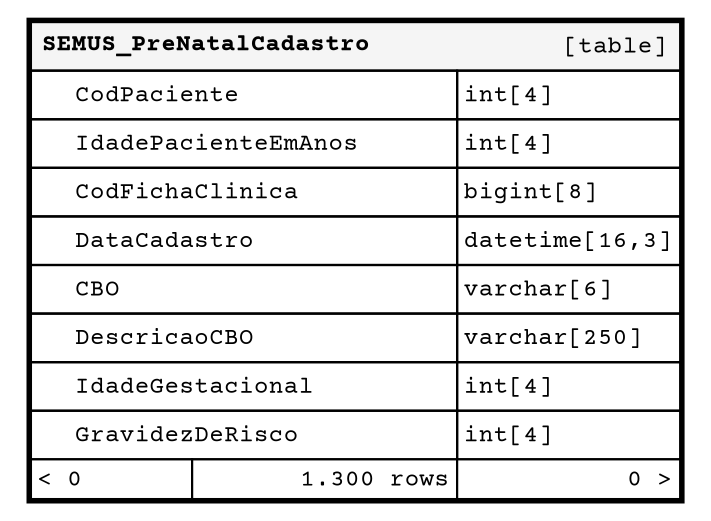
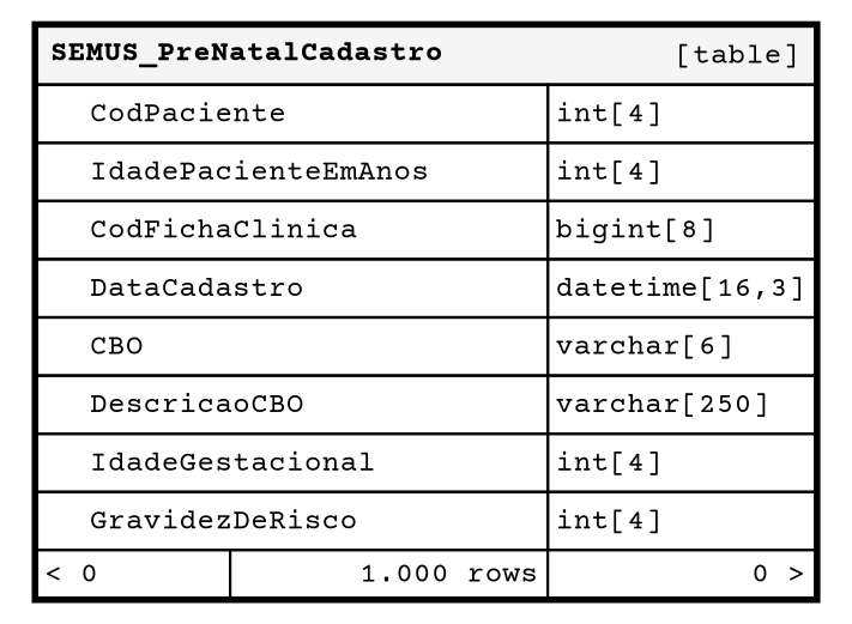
  digraph {
    bgcolor="#ffffff"
    fontname="Courier Prime"
    fontsize=11
    nodesep=0.18
    rankdir=RL
    ranksep=0.46
    ration=compress
-   n1 [fontname="Courier Prime" fontsize=11 label=<     <TABLE BORDER="2" CELLBORDER="1" CELLSPACING="0" BGCOLOR="#ffffff">       <TR><TD COLSPAN="4"  BGCOLOR="#f5f5f5"><TABLE BORDER="0" CELLSPACING="0"><TR><TD ALIGN="LEFT"><B>SEMUS_PreNatalCadastro</B></TD><TD ALIGN="RIGHT">[table]</TD></TR></TABLE></TD></TR>       <TR><TD PORT="CodPaciente" COLSPAN="2" ALIGN="LEFT"><TABLE BORDER="0" CELLSPACING="0" ALIGN="LEFT"><TR ALIGN="LEFT"><TD ALIGN="LEFT" FIXEDSIZE="TRUE" WIDTH="15" HEIGHT="16"></TD><TD ALIGN="LEFT" FIXEDSIZE="TRUE" WIDTH="172" HEIGHT="16">CodPaciente</TD></TR></TABLE></TD><TD PORT="CodPaciente.type" ALIGN="LEFT">int[4]</TD></TR>       <TR><TD PORT="IdadePacienteEmAnos" COLSPAN="2" ALIGN="LEFT"><TABLE BORDER="0" CELLSPACING="0" ALIGN="LEFT"><TR ALIGN="LEFT"><TD ALIGN="LEFT" FIXEDSIZE="TRUE" WIDTH="15" HEIGHT="16"></TD><TD ALIGN="LEFT" FIXEDSIZE="TRUE" WIDTH="172" HEIGHT="16">IdadePacienteEmAnos</TD></TR></TABLE></TD><TD PORT="IdadePacienteEmAnos.type" ALIGN="LEFT">int[4]</TD></TR>       <TR><TD PORT="CodFichaClinica" COLSPAN="2" ALIGN="LEFT"><TABLE BORDER="0" CELLSPACING="0" ALIGN="LEFT"><TR ALIGN="LEFT"><TD ALIGN="LEFT" FIXEDSIZE="TRUE" WIDTH="15" HEIGHT="16"></TD><TD ALIGN="LEFT" FIXEDSIZE="TRUE" WIDTH="172" HEIGHT="16">CodFichaClinica</TD></TR></TABLE></TD><TD PORT="CodFichaClinica.type" ALIGN="LEFT">bigint[8]</TD></TR>       <TR><TD PORT="DataCadastro" COLSPAN="2" ALIGN="LEFT"><TABLE BORDER="0" CELLSPACING="0" ALIGN="LEFT"><TR ALIGN="LEFT"><TD ALIGN="LEFT" FIXEDSIZE="TRUE" WIDTH="15" HEIGHT="16"></TD><TD ALIGN="LEFT" FIXEDSIZE="TRUE" WIDTH="172" HEIGHT="16">DataCadastro</TD></TR></TABLE></TD><TD PORT="DataCadastro.type" ALIGN="LEFT">datetime[16,3]</TD></TR>       <TR><TD PORT="CBO" COLSPAN="2" ALIGN="LEFT"><TABLE BORDER="0" CELLSPACING="0" ALIGN="LEFT"><TR ALIGN="LEFT"><TD ALIGN="LEFT" FIXEDSIZE="TRUE" WIDTH="15" HEIGHT="16"></TD><TD ALIGN="LEFT" FIXEDSIZE="TRUE" WIDTH="172" HEIGHT="16">CBO</TD></TR></TABLE></TD><TD PORT="CBO.type" ALIGN="LEFT">varchar[6]</TD></TR>       <TR><TD PORT="DescricaoCBO" COLSPAN="2" ALIGN="LEFT"><TABLE BORDER="0" CELLSPACING="0" ALIGN="LEFT"><TR ALIGN="LEFT"><TD ALIGN="LEFT" FIXEDSIZE="TRUE" WIDTH="15" HEIGHT="16"></TD><TD ALIGN="LEFT" FIXEDSIZE="TRUE" WIDTH="172" HEIGHT="16">DescricaoCBO</TD></TR></TABLE></TD><TD PORT="DescricaoCBO.type" ALIGN="LEFT">varchar[250]</TD></TR>       <TR><TD PORT="IdadeGestacional" COLSPAN="2" ALIGN="LEFT"><TABLE BORDER="0" CELLSPACING="0" ALIGN="LEFT"><TR ALIGN="LEFT"><TD ALIGN="LEFT" FIXEDSIZE="TRUE" WIDTH="15" HEIGHT="16"></TD><TD ALIGN="LEFT" FIXEDSIZE="TRUE" WIDTH="172" HEIGHT="16">IdadeGestacional</TD></TR></TABLE></TD><TD PORT="IdadeGestacional.type" ALIGN="LEFT">int[4]</TD></TR>       <TR><TD PORT="GravidezDeRisco" COLSPAN="2" ALIGN="LEFT"><TABLE BORDER="0" CELLSPACING="0" ALIGN="LEFT"><TR ALIGN="LEFT"><TD ALIGN="LEFT" FIXEDSIZE="TRUE" WIDTH="15" HEIGHT="16"></TD><TD ALIGN="LEFT" FIXEDSIZE="TRUE" WIDTH="172" HEIGHT="16">GravidezDeRisco</TD></TR></TABLE></TD><TD PORT="GravidezDeRisco.type" ALIGN="LEFT">int[4]</TD></TR>       <TR><TD ALIGN="LEFT" BGCOLOR="#ffffff">&lt; 0</TD><TD ALIGN="RIGHT" BGCOLOR="#ffffff">1.300 rows</TD><TD ALIGN="RIGHT" BGCOLOR="#ffffff">0 &gt;</TD></TR>     </TABLE>> shape=plaintext]
+   n1 [fontname="Courier Prime" fontsize=11 label=<     <TABLE BORDER="2" CELLBORDER="1" CELLSPACING="0" BGCOLOR="#ffffff">       <TR><TD COLSPAN="4"  BGCOLOR="#f5f5f5"><TABLE BORDER="0" CELLSPACING="0"><TR><TD ALIGN="LEFT"><B>SEMUS_PreNatalCadastro</B></TD><TD ALIGN="RIGHT">[table]</TD></TR></TABLE></TD></TR>       <TR><TD PORT="CodPaciente" COLSPAN="2" ALIGN="LEFT"><TABLE BORDER="0" CELLSPACING="0" ALIGN="LEFT"><TR ALIGN="LEFT"><TD ALIGN="LEFT" FIXEDSIZE="TRUE" WIDTH="15" HEIGHT="16"></TD><TD ALIGN="LEFT" FIXEDSIZE="TRUE" WIDTH="172" HEIGHT="16">CodPaciente</TD></TR></TABLE></TD><TD PORT="CodPaciente.type" ALIGN="LEFT">int[4]</TD></TR>       <TR><TD PORT="IdadePacienteEmAnos" COLSPAN="2" ALIGN="LEFT"><TABLE BORDER="0" CELLSPACING="0" ALIGN="LEFT"><TR ALIGN="LEFT"><TD ALIGN="LEFT" FIXEDSIZE="TRUE" WIDTH="15" HEIGHT="16"></TD><TD ALIGN="LEFT" FIXEDSIZE="TRUE" WIDTH="172" HEIGHT="16">IdadePacienteEmAnos</TD></TR></TABLE></TD><TD PORT="IdadePacienteEmAnos.type" ALIGN="LEFT">int[4]</TD></TR>       <TR><TD PORT="CodFichaClinica" COLSPAN="2" ALIGN="LEFT"><TABLE BORDER="0" CELLSPACING="0" ALIGN="LEFT"><TR ALIGN="LEFT"><TD ALIGN="LEFT" FIXEDSIZE="TRUE" WIDTH="15" HEIGHT="16"></TD><TD ALIGN="LEFT" FIXEDSIZE="TRUE" WIDTH="172" HEIGHT="16">CodFichaClinica</TD></TR></TABLE></TD><TD PORT="CodFichaClinica.type" ALIGN="LEFT">bigint[8]</TD></TR>       <TR><TD PORT="DataCadastro" COLSPAN="2" ALIGN="LEFT"><TABLE BORDER="0" CELLSPACING="0" ALIGN="LEFT"><TR ALIGN="LEFT"><TD ALIGN="LEFT" FIXEDSIZE="TRUE" WIDTH="15" HEIGHT="16"></TD><TD ALIGN="LEFT" FIXEDSIZE="TRUE" WIDTH="172" HEIGHT="16">DataCadastro</TD></TR></TABLE></TD><TD PORT="DataCadastro.type" ALIGN="LEFT">datetime[16,3]</TD></TR>       <TR><TD PORT="CBO" COLSPAN="2" ALIGN="LEFT"><TABLE BORDER="0" CELLSPACING="0" ALIGN="LEFT"><TR ALIGN="LEFT"><TD ALIGN="LEFT" FIXEDSIZE="TRUE" WIDTH="15" HEIGHT="16"></TD><TD ALIGN="LEFT" FIXEDSIZE="TRUE" WIDTH="172" HEIGHT="16">CBO</TD></TR></TABLE></TD><TD PORT="CBO.type" ALIGN="LEFT">varchar[6]</TD></TR>       <TR><TD PORT="DescricaoCBO" COLSPAN="2" ALIGN="LEFT"><TABLE BORDER="0" CELLSPACING="0" ALIGN="LEFT"><TR ALIGN="LEFT"><TD ALIGN="LEFT" FIXEDSIZE="TRUE" WIDTH="15" HEIGHT="16"></TD><TD ALIGN="LEFT" FIXEDSIZE="TRUE" WIDTH="172" HEIGHT="16">DescricaoCBO</TD></TR></TABLE></TD><TD PORT="DescricaoCBO.type" ALIGN="LEFT">varchar[250]</TD></TR>       <TR><TD PORT="IdadeGestacional" COLSPAN="2" ALIGN="LEFT"><TABLE BORDER="0" CELLSPACING="0" ALIGN="LEFT"><TR ALIGN="LEFT"><TD ALIGN="LEFT" FIXEDSIZE="TRUE" WIDTH="15" HEIGHT="16"></TD><TD ALIGN="LEFT" FIXEDSIZE="TRUE" WIDTH="172" HEIGHT="16">IdadeGestacional</TD></TR></TABLE></TD><TD PORT="IdadeGestacional.type" ALIGN="LEFT">int[4]</TD></TR>       <TR><TD PORT="GravidezDeRisco" COLSPAN="2" ALIGN="LEFT"><TABLE BORDER="0" CELLSPACING="0" ALIGN="LEFT"><TR ALIGN="LEFT"><TD ALIGN="LEFT" FIXEDSIZE="TRUE" WIDTH="15" HEIGHT="16"></TD><TD ALIGN="LEFT" FIXEDSIZE="TRUE" WIDTH="172" HEIGHT="16">GravidezDeRisco</TD></TR></TABLE></TD><TD PORT="GravidezDeRisco.type" ALIGN="LEFT">int[4]</TD></TR>       <TR><TD ALIGN="LEFT" BGCOLOR="#ffffff">&lt; 0</TD><TD ALIGN="RIGHT" BGCOLOR="#ffffff">1.000 rows</TD><TD ALIGN="RIGHT" BGCOLOR="#ffffff">0 &gt;</TD></TR>     </TABLE>> shape=plaintext]
  }
